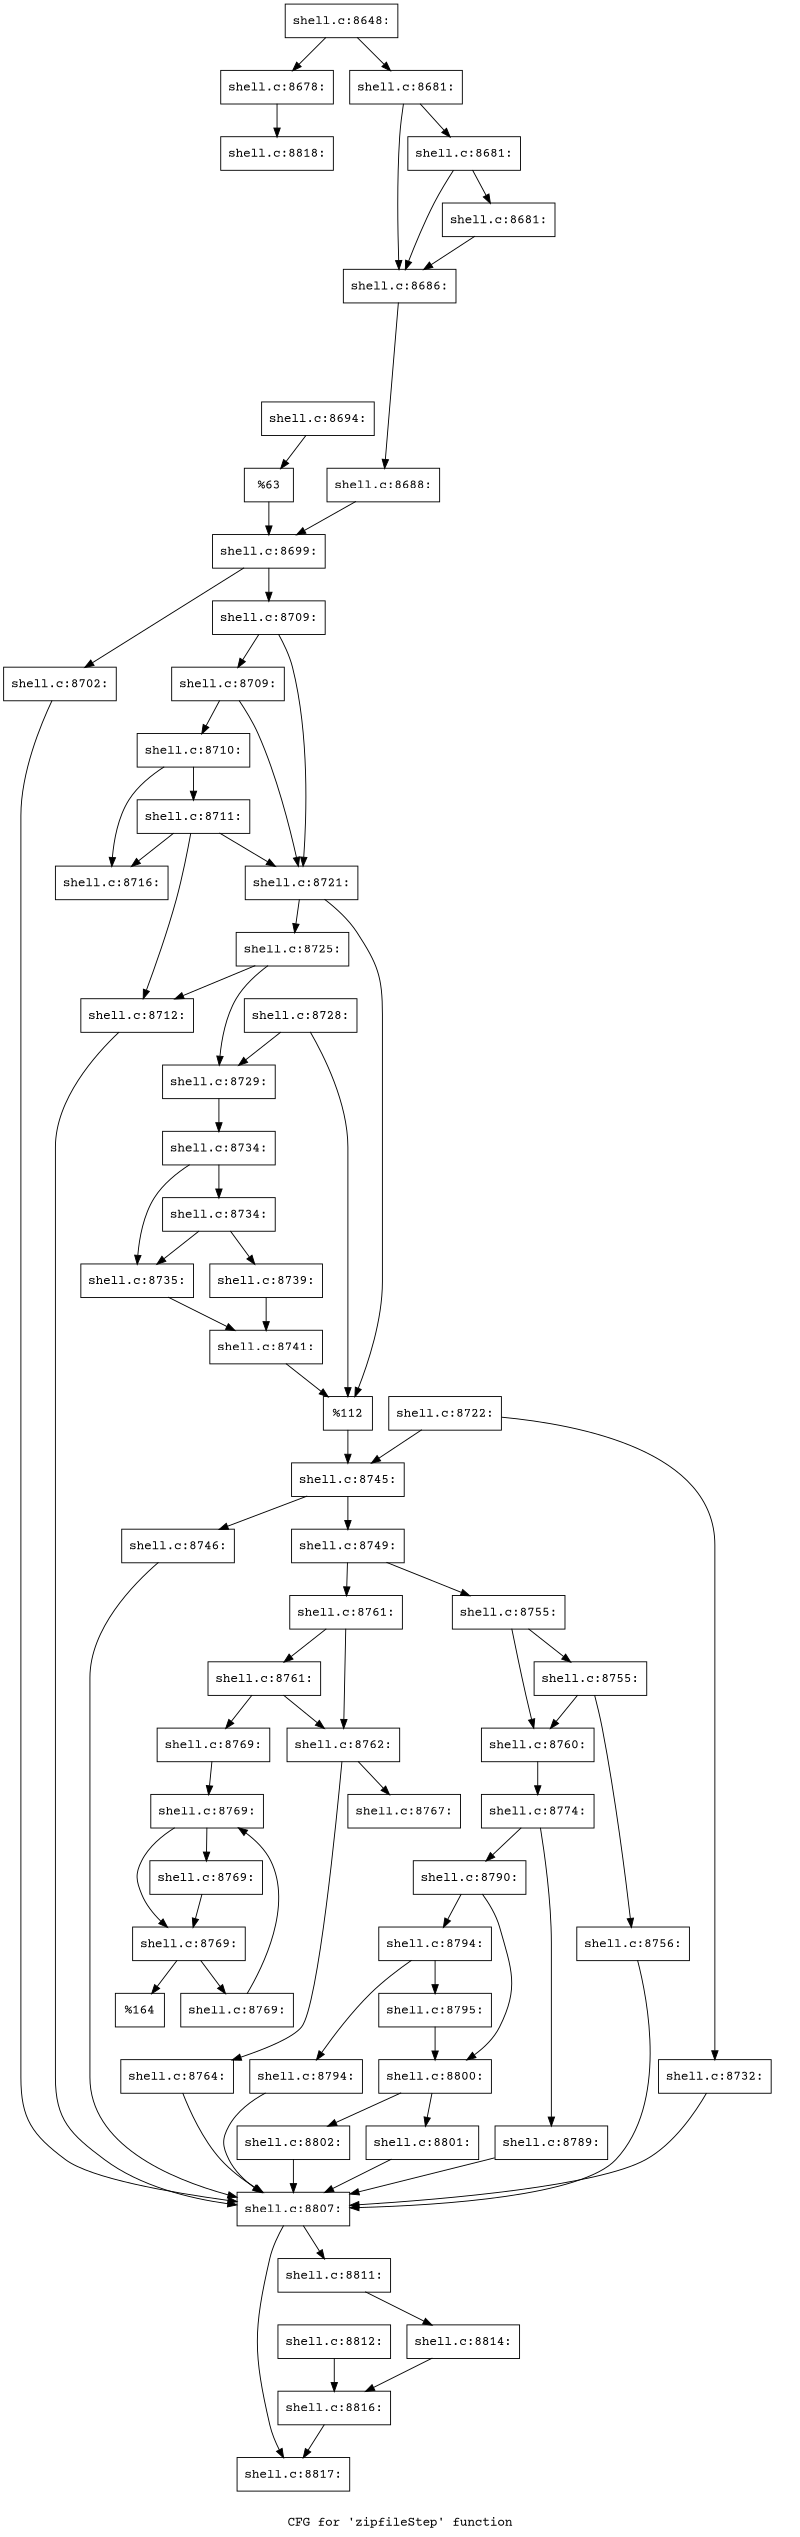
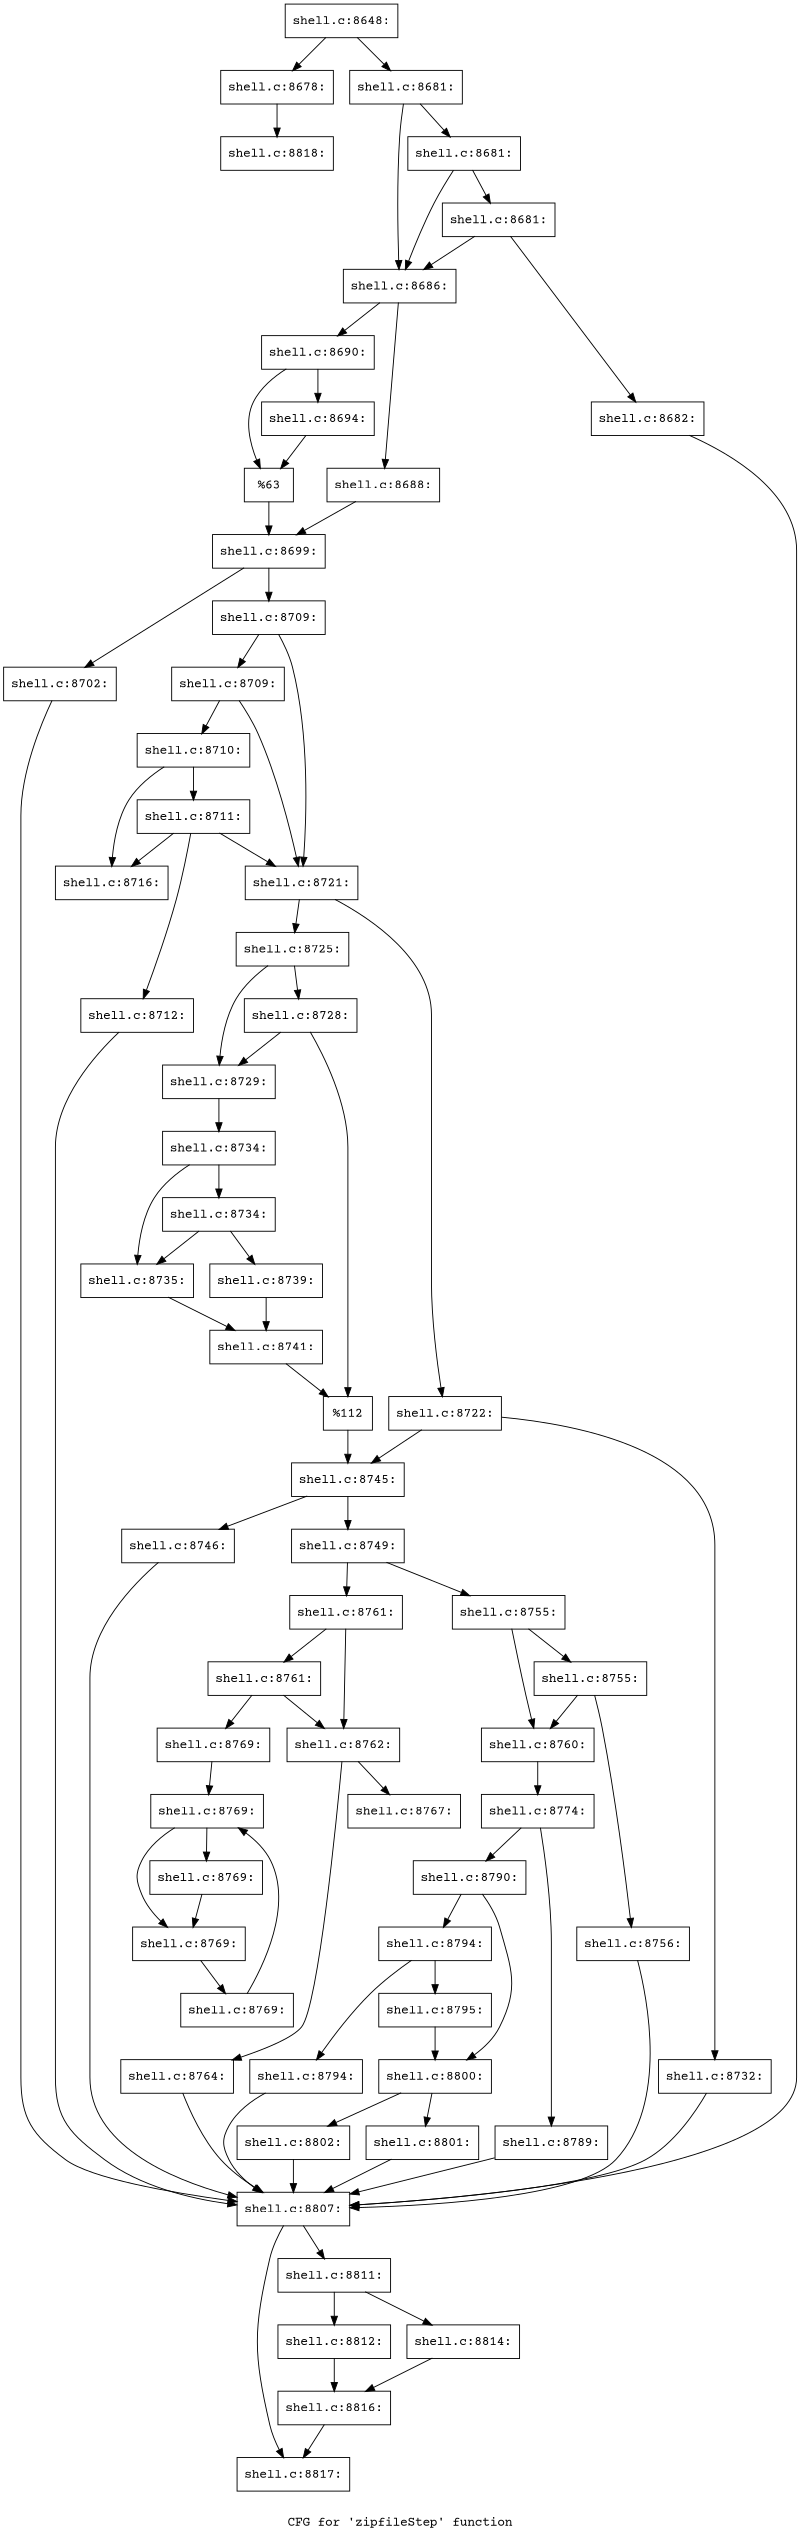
  digraph {
    fontname="Courier Prime"
    label="CFG for 'zipfileStep' function"
    node [fontname="Courier Prime" shape=record]
    edge [fontname="Courier Prime"]
    n1 [label="{shell.c:8648:}"]
    n2 [label="{shell.c:8678:}"]
    n3 [label="{shell.c:8681:}"]
    n4 [label="{shell.c:8818:}"]
    n5 [label="{shell.c:8681:}"]
    n6 [label="{shell.c:8686:}"]
    n7 [label="{shell.c:8681:}"]
    n8 [label="{shell.c:8688:}"]
+   n9 [label="{shell.c:8690:}"]
+   n10 [label="{shell.c:8682:}"]
    n11 [label="{shell.c:8699:}"]
    n12 [label="{shell.c:8694:}"]
    n13 [label="{%63}"]
    n14 [label="{shell.c:8807:}"]
    n15 [label="{shell.c:8811:}"]
    n16 [label="{shell.c:8817:}"]
    n17 [label="{shell.c:8812:}"]
    n18 [label="{shell.c:8814:}"]
    n19 [label="{shell.c:8702:}"]
    n20 [label="{shell.c:8709:}"]
    n21 [label="{shell.c:8709:}"]
    n22 [label="{shell.c:8721:}"]
    n23 [label="{shell.c:8710:}"]
    n24 [label="{shell.c:8722:}"]
    n25 [label="{shell.c:8725:}"]
    n26 [label="{shell.c:8711:}"]
    n27 [label="{shell.c:8716:}"]
    n28 [label="{shell.c:8745:}"]
    n29 [label="{shell.c:8732:}"]
    n30 [label="{shell.c:8729:}"]
    n31 [label="{shell.c:8728:}"]
    n32 [label="{shell.c:8712:}"]
    n33 [label="{shell.c:8746:}"]
    n34 [label="{shell.c:8749:}"]
    n35 [label="{shell.c:8734:}"]
    n36 [label="{%112}"]
    n37 [label="{shell.c:8755:}"]
    n38 [label="{shell.c:8761:}"]
    n39 [label="{shell.c:8735:}"]
    n40 [label="{shell.c:8734:}"]
    n41 [label="{shell.c:8741:}"]
    n42 [label="{shell.c:8739:}"]
    n43 [label="{shell.c:8755:}"]
    n44 [label="{shell.c:8760:}"]
    n45 [label="{shell.c:8762:}"]
    n46 [label="{shell.c:8761:}"]
    n47 [label="{shell.c:8756:}"]
    n48 [label="{shell.c:8774:}"]
    n49 [label="{shell.c:8764:}"]
    n50 [label="{shell.c:8767:}"]
    n51 [label="{shell.c:8769:}"]
    n52 [label="{shell.c:8789:}"]
    n53 [label="{shell.c:8790:}"]
    n54 [label="{shell.c:8794:}"]
    n55 [label="{shell.c:8800:}"]
    n56 [label="{shell.c:8769:}"]
    n57 [label="{shell.c:8769:}"]
    n58 [label="{shell.c:8769:}"]
    n59 [label="{shell.c:8769:}"]
-   n60 [label="{%164}"]
    n61 [label="{shell.c:8794:}"]
    n62 [label="{shell.c:8795:}"]
    n63 [label="{shell.c:8801:}"]
    n64 [label="{shell.c:8802:}"]
    n65 [label="{shell.c:8816:}"]
    n1 -> n2
    n1 -> n3
    n2 -> n4
    n3 -> n5
    n3 -> n6
    n5 -> n6
    n5 -> n7
    n6 -> n8
+   n6 -> n9
    n7 -> n6
+   n7 -> n10
    n8 -> n11
+   n9 -> n12
+   n9 -> n13
+   n10 -> n14
    n11 -> n19
    n11 -> n20
    n12 -> n13
    n13 -> n11
    n14 -> n15
    n14 -> n16
+   n15 -> n17
    n15 -> n18
    n17 -> n65
    n18 -> n65
    n19 -> n14
    n20 -> n21
    n20 -> n22
    n21 -> n22
    n21 -> n23
-   n22 -> n36
+   n22 -> n24
    n22 -> n25
    n23 -> n26
    n23 -> n27
    n24 -> n28
    n24 -> n29
    n25 -> n30
-   n25 -> n32
+   n25 -> n31
    n26 -> n22
    n26 -> n27
    n26 -> n32
    n28 -> n33
    n28 -> n34
    n29 -> n14
    n30 -> n35
    n31 -> n30
    n31 -> n36
    n32 -> n14
    n33 -> n14
    n34 -> n37
    n34 -> n38
    n35 -> n39
    n35 -> n40
    n36 -> n28
    n37 -> n43
    n37 -> n44
    n38 -> n45
    n38 -> n46
    n39 -> n41
    n40 -> n39
    n40 -> n42
    n41 -> n36
    n42 -> n41
    n43 -> n44
    n43 -> n47
    n44 -> n48
    n45 -> n49
    n45 -> n50
    n46 -> n45
    n46 -> n51
    n47 -> n14
    n48 -> n52
    n48 -> n53
    n49 -> n14
    n51 -> n56
    n52 -> n14
    n53 -> n54
    n53 -> n55
    n54 -> n61
    n54 -> n62
    n55 -> n63
    n55 -> n64
    n56 -> n57
    n56 -> n58
    n57 -> n58
    n58 -> n59
-   n58 -> n60
    n59 -> n56
    n61 -> n14
    n62 -> n55
    n63 -> n14
    n64 -> n14
    n65 -> n16
  }
